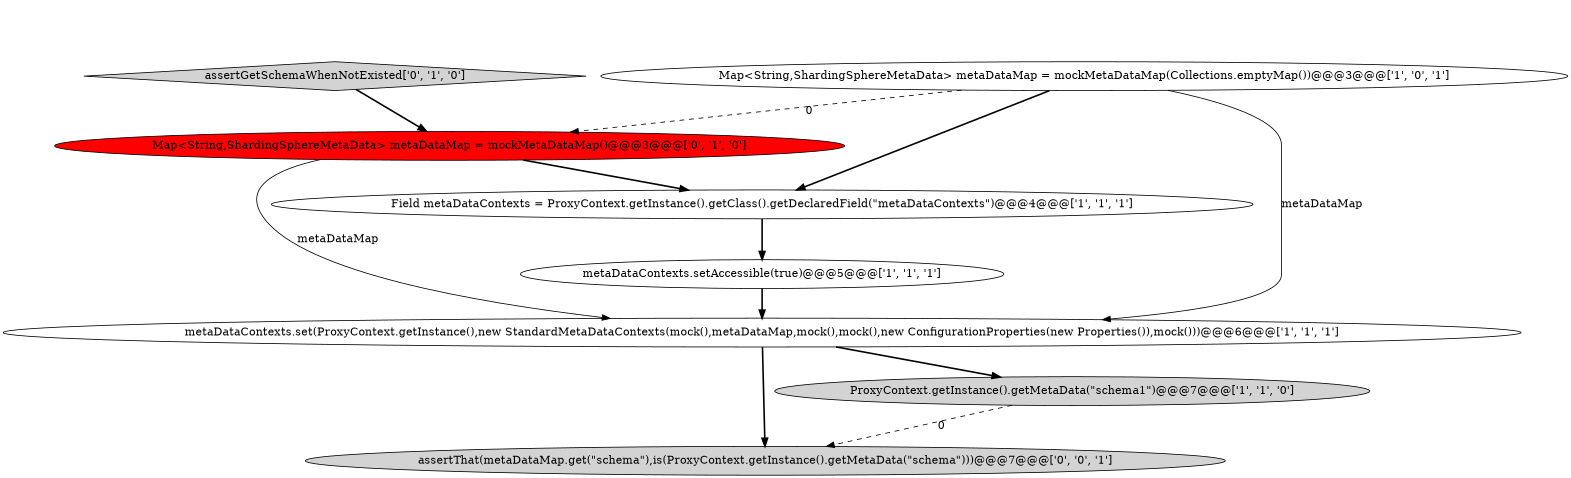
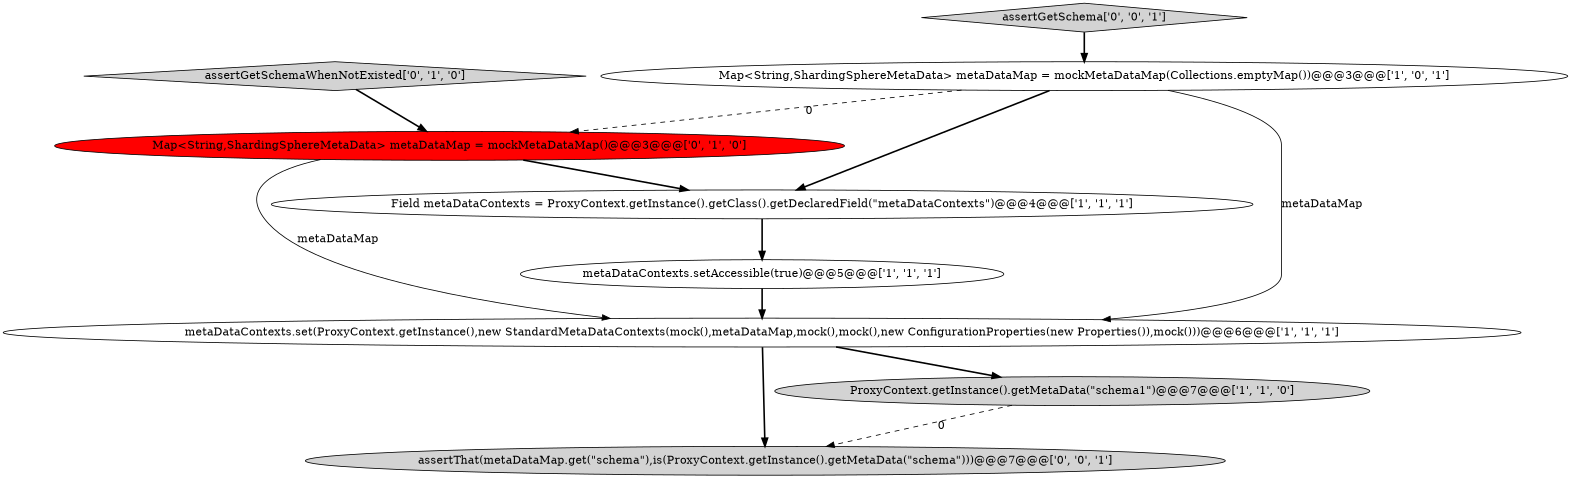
  digraph {
    node [fillcolor=white shape=ellipse style=filled]
    edge [style=bold]
    n1 [label="metaDataContexts.set(ProxyContext.getInstance(),new StandardMetaDataContexts(mock(),metaDataMap,mock(),mock(),new ConfigurationProperties(new Properties()),mock()))@@@6@@@['1', '1', '1']"]
    n2 [fillcolor=lightgray label="assertThat(metaDataMap.get(\"schema\"),is(ProxyContext.getInstance().getMetaData(\"schema\")))@@@7@@@['0', '0', '1']"]
    n3 [fillcolor=lightgray label="ProxyContext.getInstance().getMetaData(\"schema1\")@@@7@@@['1', '1', '0']"]
    n4 [fillcolor=red label="Map<String,ShardingSphereMetaData> metaDataMap = mockMetaDataMap()@@@3@@@['0', '1', '0']"]
    n5 [label="Field metaDataContexts = ProxyContext.getInstance().getClass().getDeclaredField(\"metaDataContexts\")@@@4@@@['1', '1', '1']"]
    n6 [label="metaDataContexts.setAccessible(true)@@@5@@@['1', '1', '1']"]
+   n7 [fillcolor=lightgray label="assertGetSchema['0', '0', '1']" shape=diamond]
    n8 [label="Map<String,ShardingSphereMetaData> metaDataMap = mockMetaDataMap(Collections.emptyMap())@@@3@@@['1', '0', '1']"]
    n9 [fillcolor=lightgray label="assertGetSchemaWhenNotExisted['0', '1', '0']" shape=diamond]
    n1 -> n2
    n1 -> n3
    n3 -> n2 [label=0 style=dashed]
    n4 -> n1 [label=metaDataMap style=solid]
    n4 -> n5
    n5 -> n6
    n6 -> n1
+   n7 -> n8
    n8 -> n1 [label=metaDataMap style=solid]
    n8 -> n4 [label=0 style=dashed]
    n8 -> n5
    n9 -> n4
  }
